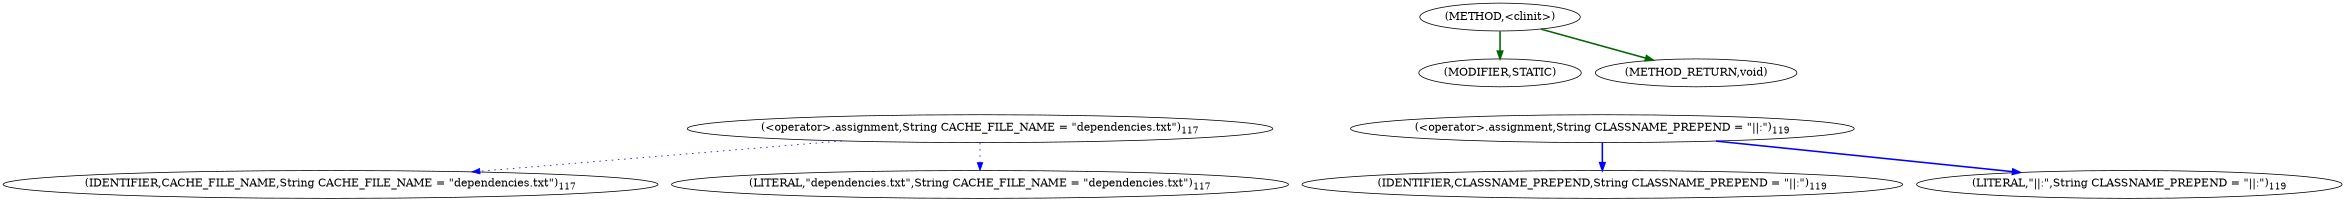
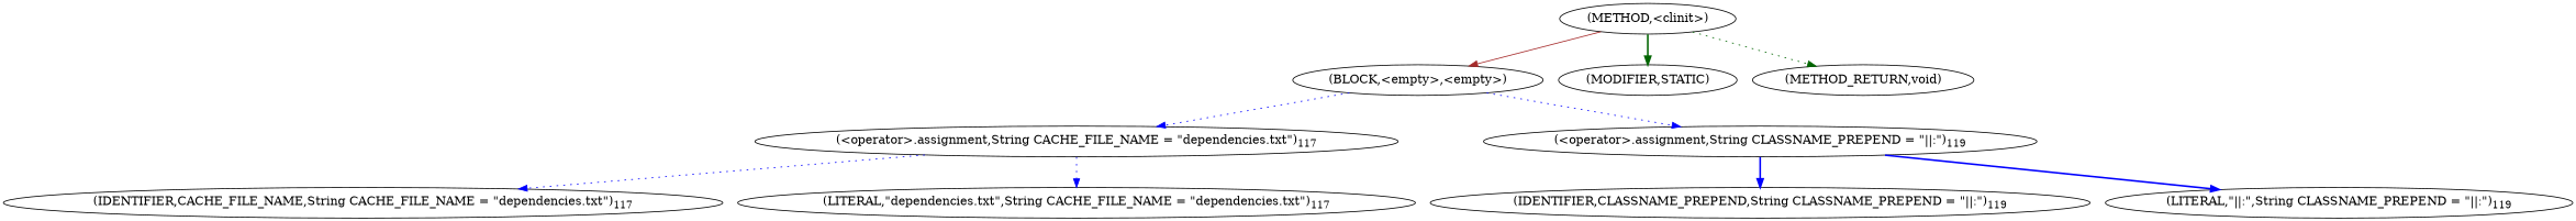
  digraph {
    edge [color=blue style=dotted]
    n1 [label=<(METHOD,&lt;clinit&gt;)>]
+   n2 [label=<(BLOCK,&lt;empty&gt;,&lt;empty&gt;)>]
    n3 [label=<(MODIFIER,STATIC)>]
    n4 [label=<(METHOD_RETURN,void)>]
    n5 [label=<(&lt;operator&gt;.assignment,String CACHE_FILE_NAME = &quot;dependencies.txt&quot;)<SUB>117</SUB>>]
    n6 [label=<(&lt;operator&gt;.assignment,String CLASSNAME_PREPEND = &quot;||:&quot;)<SUB>119</SUB>>]
    n7 [label=<(IDENTIFIER,CACHE_FILE_NAME,String CACHE_FILE_NAME = &quot;dependencies.txt&quot;)<SUB>117</SUB>>]
    n8 [label=<(LITERAL,&quot;dependencies.txt&quot;,String CACHE_FILE_NAME = &quot;dependencies.txt&quot;)<SUB>117</SUB>>]
    n9 [label=<(IDENTIFIER,CLASSNAME_PREPEND,String CLASSNAME_PREPEND = &quot;||:&quot;)<SUB>119</SUB>>]
    n10 [label=<(LITERAL,&quot;||:&quot;,String CLASSNAME_PREPEND = &quot;||:&quot;)<SUB>119</SUB>>]
+   n1 -> n2 [color=brown style=solid]
    n1 -> n3 [color=darkgreen style=bold]
-   n1 -> n4 [color=darkgreen style=bold]
+   n1 -> n4 [color=darkgreen]
+   n2 -> n5
+   n2 -> n6
    n5 -> n7
    n5 -> n8
    n6 -> n9 [style=bold]
    n6 -> n10 [style=bold]
  }
